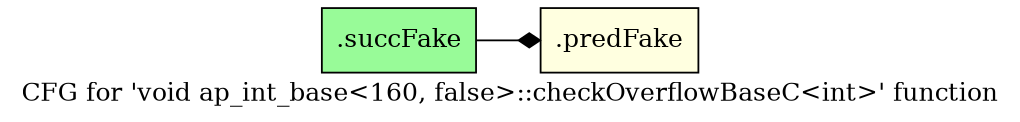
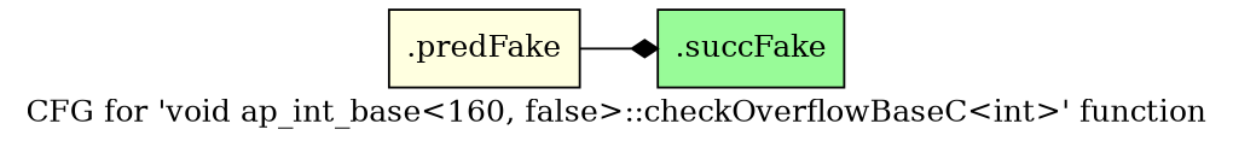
  digraph {
    label="CFG for 'void ap_int_base\<160, false\>::checkOverflowBaseC\<int\>' function"
    rankdir=LR
    node [shape=record style=filled]
    n1 [label="{.predFake}" fillcolor=lightyellow]
    n2 [filename="/mnt/xilinx/Vitis_HLS/2021.2/include/ap_int_base.h" label="{.succFake}" linenumber=802 fillcolor=palegreen]
-   n2 -> n1 [execusionnum=1 filename="/mnt/xilinx/Vitis_HLS/2021.2/include/ap_int_base.h" arrowhead=diamond]
+   n1 -> n2 [execusionnum=1 filename="/mnt/xilinx/Vitis_HLS/2021.2/include/ap_int_base.h" arrowhead=diamond]
  }
